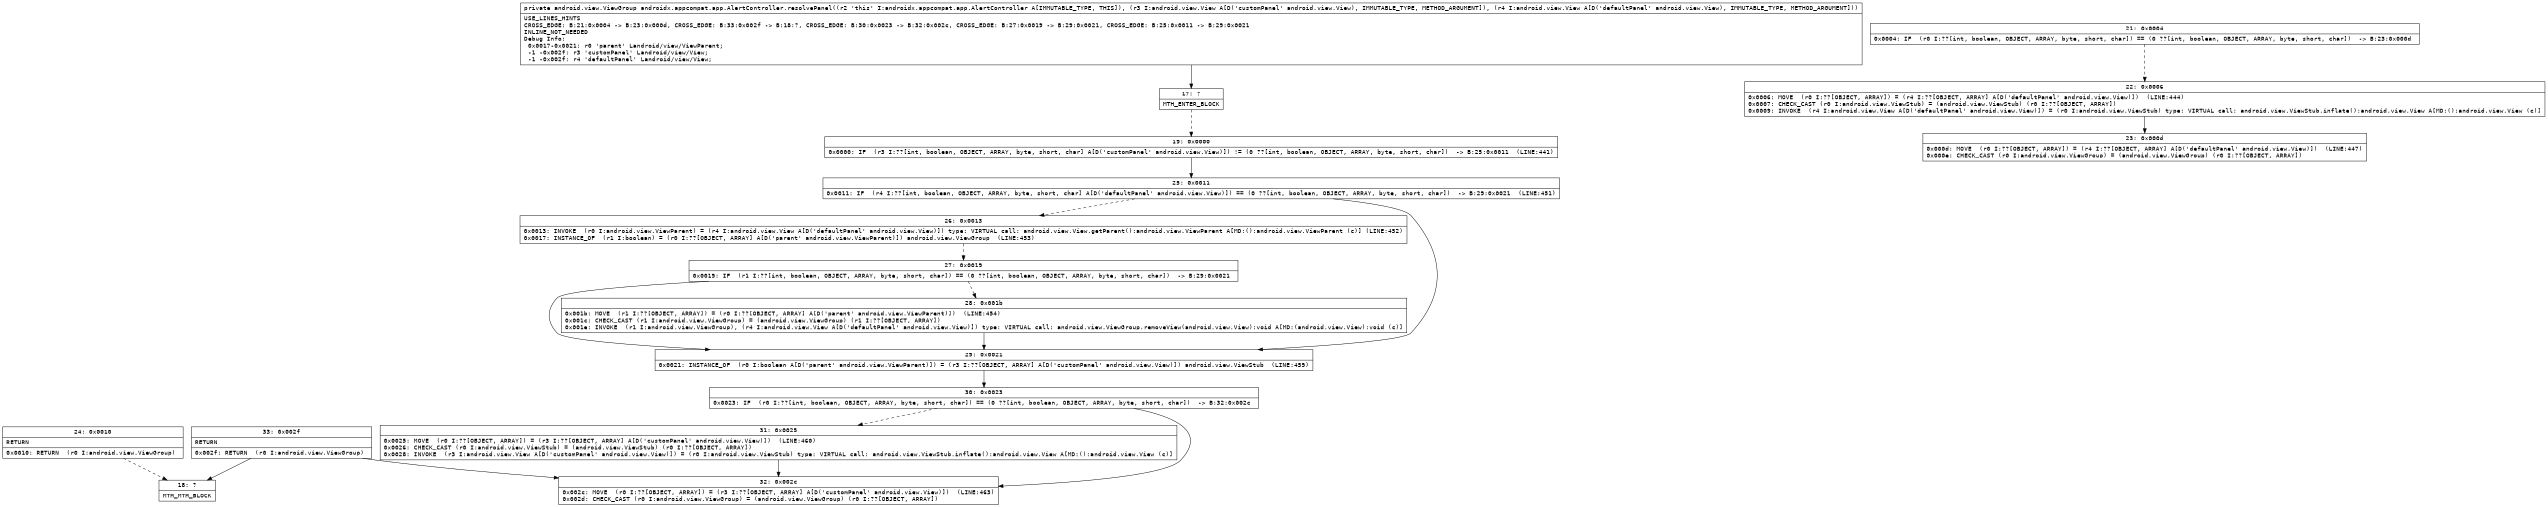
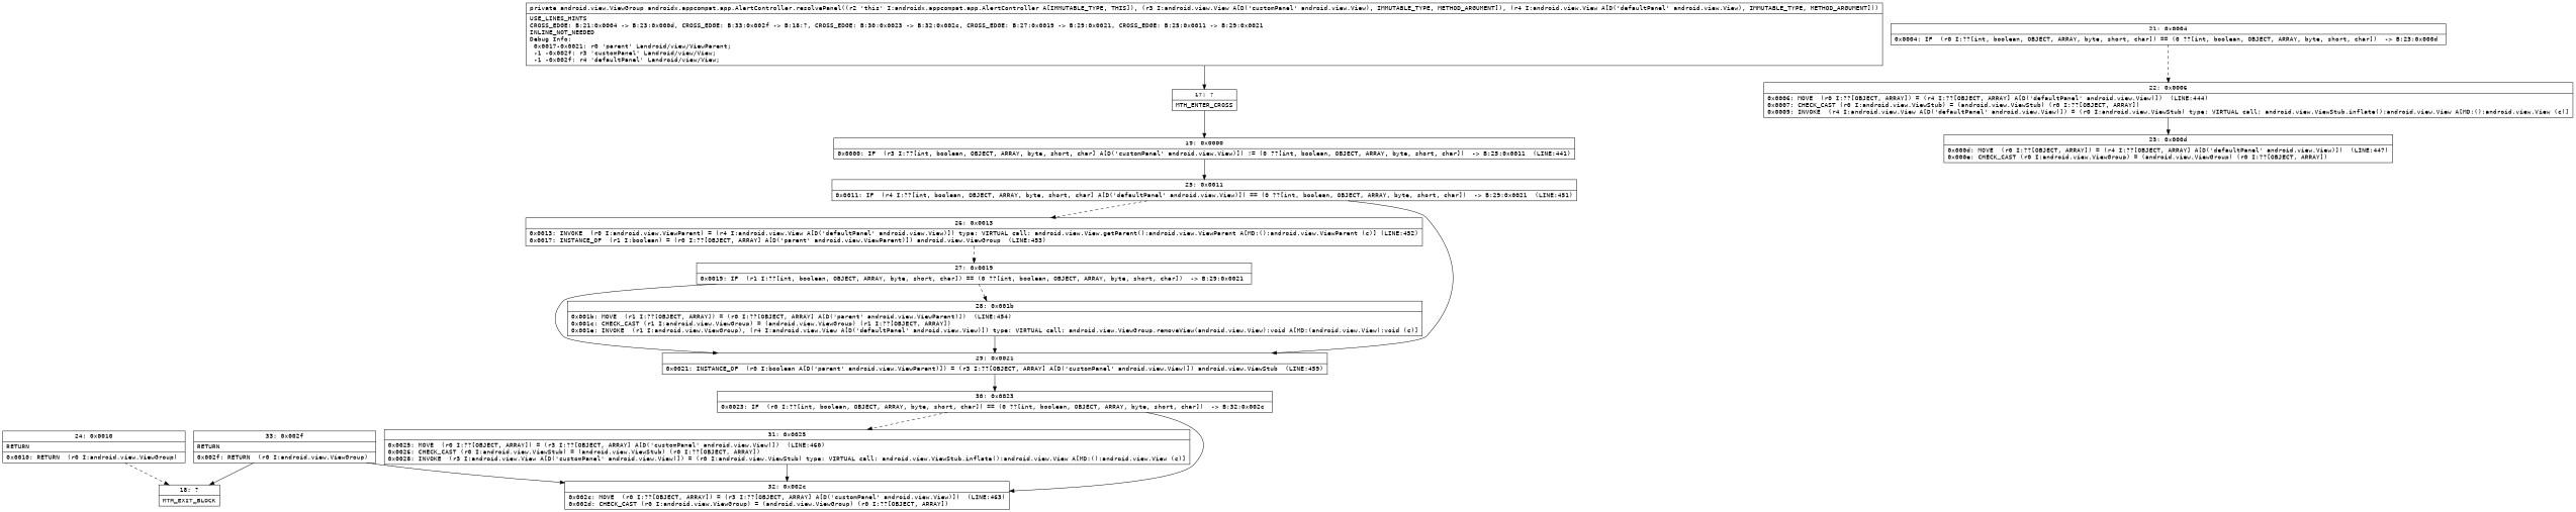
  digraph {
    fontname="DejaVu Sans Mono"
    node [fontname="DejaVu Sans Mono" shape=record]
    edge [fontname="DejaVu Sans Mono"]
-   n1 [label="{17\:\ ?|MTH_ENTER_BLOCK\l}"]
+   n1 [label="{17\:\ ?|MTH_ENTER_CROSS\l}"]
    n2 [label="{19\:\ 0x0000|0x0000: IF  (r3 I:??[int, boolean, OBJECT, ARRAY, byte, short, char] A[D('customPanel' android.view.View)]) != (0 ??[int, boolean, OBJECT, ARRAY, byte, short, char])  \-\> B:25:0x0011  (LINE:441)\l}"]
    n3 [label="{25\:\ 0x0011|0x0011: IF  (r4 I:??[int, boolean, OBJECT, ARRAY, byte, short, char] A[D('defaultPanel' android.view.View)]) == (0 ??[int, boolean, OBJECT, ARRAY, byte, short, char])  \-\> B:29:0x0021  (LINE:451)\l}"]
    n4 [label="{26\:\ 0x0013|0x0013: INVOKE  (r0 I:android.view.ViewParent) = (r4 I:android.view.View A[D('defaultPanel' android.view.View)]) type: VIRTUAL call: android.view.View.getParent():android.view.ViewParent A[MD:():android.view.ViewParent (c)] (LINE:452)\l0x0017: INSTANCE_OF  (r1 I:boolean) = (r0 I:??[OBJECT, ARRAY] A[D('parent' android.view.ViewParent)]) android.view.ViewGroup  (LINE:453)\l}"]
    n5 [label="{29\:\ 0x0021|0x0021: INSTANCE_OF  (r0 I:boolean A[D('parent' android.view.ViewParent)]) = (r3 I:??[OBJECT, ARRAY] A[D('customPanel' android.view.View)]) android.view.ViewStub  (LINE:459)\l}"]
    n6 [label="{21\:\ 0x0004|0x0004: IF  (r0 I:??[int, boolean, OBJECT, ARRAY, byte, short, char]) == (0 ??[int, boolean, OBJECT, ARRAY, byte, short, char])  \-\> B:23:0x000d \l}"]
    n7 [label="{22\:\ 0x0006|0x0006: MOVE  (r0 I:??[OBJECT, ARRAY]) = (r4 I:??[OBJECT, ARRAY] A[D('defaultPanel' android.view.View)])  (LINE:444)\l0x0007: CHECK_CAST (r0 I:android.view.ViewStub) = (android.view.ViewStub) (r0 I:??[OBJECT, ARRAY]) \l0x0009: INVOKE  (r4 I:android.view.View A[D('defaultPanel' android.view.View)]) = (r0 I:android.view.ViewStub) type: VIRTUAL call: android.view.ViewStub.inflate():android.view.View A[MD:():android.view.View (c)]\l}"]
    n8 [label="{23\:\ 0x000d|0x000d: MOVE  (r0 I:??[OBJECT, ARRAY]) = (r4 I:??[OBJECT, ARRAY] A[D('defaultPanel' android.view.View)])  (LINE:447)\l0x000e: CHECK_CAST (r0 I:android.view.ViewGroup) = (android.view.ViewGroup) (r0 I:??[OBJECT, ARRAY]) \l}"]
    n9 [label="{24\:\ 0x0010|RETURN\l|0x0010: RETURN  (r0 I:android.view.ViewGroup) \l}"]
-   n10 [label="{18\:\ ?|MTH_MTH_BLOCK\l}"]
+   n10 [label="{18\:\ ?|MTH_EXIT_BLOCK\l}"]
    n11 [label="{27\:\ 0x0019|0x0019: IF  (r1 I:??[int, boolean, OBJECT, ARRAY, byte, short, char]) == (0 ??[int, boolean, OBJECT, ARRAY, byte, short, char])  \-\> B:29:0x0021 \l}"]
    n12 [label="{30\:\ 0x0023|0x0023: IF  (r0 I:??[int, boolean, OBJECT, ARRAY, byte, short, char]) == (0 ??[int, boolean, OBJECT, ARRAY, byte, short, char])  \-\> B:32:0x002c \l}"]
    n13 [label="{28\:\ 0x001b|0x001b: MOVE  (r1 I:??[OBJECT, ARRAY]) = (r0 I:??[OBJECT, ARRAY] A[D('parent' android.view.ViewParent)])  (LINE:454)\l0x001c: CHECK_CAST (r1 I:android.view.ViewGroup) = (android.view.ViewGroup) (r1 I:??[OBJECT, ARRAY]) \l0x001e: INVOKE  (r1 I:android.view.ViewGroup), (r4 I:android.view.View A[D('defaultPanel' android.view.View)]) type: VIRTUAL call: android.view.ViewGroup.removeView(android.view.View):void A[MD:(android.view.View):void (c)]\l}"]
    n14 [label="{31\:\ 0x0025|0x0025: MOVE  (r0 I:??[OBJECT, ARRAY]) = (r3 I:??[OBJECT, ARRAY] A[D('customPanel' android.view.View)])  (LINE:460)\l0x0026: CHECK_CAST (r0 I:android.view.ViewStub) = (android.view.ViewStub) (r0 I:??[OBJECT, ARRAY]) \l0x0028: INVOKE  (r3 I:android.view.View A[D('customPanel' android.view.View)]) = (r0 I:android.view.ViewStub) type: VIRTUAL call: android.view.ViewStub.inflate():android.view.View A[MD:():android.view.View (c)]\l}"]
    n15 [label="{32\:\ 0x002c|0x002c: MOVE  (r0 I:??[OBJECT, ARRAY]) = (r3 I:??[OBJECT, ARRAY] A[D('customPanel' android.view.View)])  (LINE:463)\l0x002d: CHECK_CAST (r0 I:android.view.ViewGroup) = (android.view.ViewGroup) (r0 I:??[OBJECT, ARRAY]) \l}"]
    n16 [label="{33\:\ 0x002f|RETURN\l|0x002f: RETURN  (r0 I:android.view.ViewGroup) \l}"]
    n17 [label="{private android.view.ViewGroup androidx.appcompat.app.AlertController.resolvePanel((r2 'this' I:androidx.appcompat.app.AlertController A[IMMUTABLE_TYPE, THIS]), (r3 I:android.view.View A[D('customPanel' android.view.View), IMMUTABLE_TYPE, METHOD_ARGUMENT]), (r4 I:android.view.View A[D('defaultPanel' android.view.View), IMMUTABLE_TYPE, METHOD_ARGUMENT]))  | USE_LINES_HINTS\lCROSS_EDGE: B:21:0x0004 \-\> B:23:0x000d, CROSS_EDGE: B:33:0x002f \-\> B:18:?, CROSS_EDGE: B:30:0x0023 \-\> B:32:0x002c, CROSS_EDGE: B:27:0x0019 \-\> B:29:0x0021, CROSS_EDGE: B:25:0x0011 \-\> B:29:0x0021\lINLINE_NOT_NEEDED\lDebug Info:\l  0x0017\-0x0021: r0 'parent' Landroid\/view\/ViewParent;\l  \-1 \-0x002f: r3 'customPanel' Landroid\/view\/View;\l  \-1 \-0x002f: r4 'defaultPanel' Landroid\/view\/View;\l}"]
-   n1 -> n2 [style=dashed]
+   n1 -> n2
    n2 -> n3
    n3 -> n4 [style=dashed]
    n3 -> n5
    n4 -> n11 [style=dashed]
    n5 -> n12
    n6 -> n7 [style=dashed]
    n7 -> n8
    n9 -> n10 [style=dashed]
    n11 -> n5
    n11 -> n13 [style=dashed]
    n12 -> n14 [style=dashed]
    n12 -> n15
    n13 -> n5
    n14 -> n15
    n16 -> n10
    n16 -> n15
    n17 -> n1
  }
